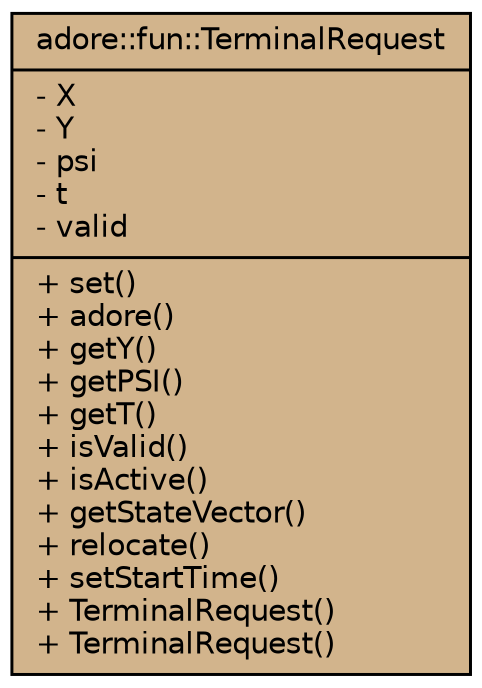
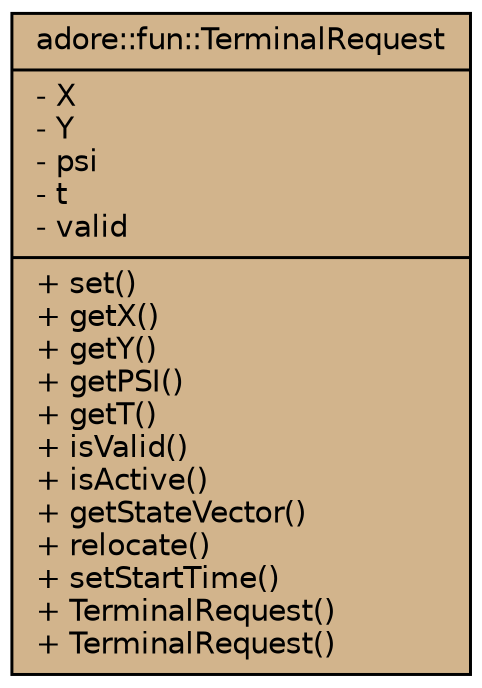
  digraph {
-   n1 [color=black fillcolor=tan fontcolor=black fontname=Helvetica fontsize=10 height=0.2 label="{adore::fun::TerminalRequest\n|- X\l- Y\l- psi\l- t\l- valid\l|+ set()\l+ adore()\l+ getY()\l+ getPSI()\l+ getT()\l+ isValid()\l+ isActive()\l+ getStateVector()\l+ relocate()\l+ setStartTime()\l+ TerminalRequest()\l+ TerminalRequest()\l}" shape=record style=filled width=0.4]
+   n1 [color=black fillcolor=tan fontcolor=black fontname=Helvetica fontsize=10 height=0.2 label="{adore::fun::TerminalRequest\n|- X\l- Y\l- psi\l- t\l- valid\l|+ set()\l+ getX()\l+ getY()\l+ getPSI()\l+ getT()\l+ isValid()\l+ isActive()\l+ getStateVector()\l+ relocate()\l+ setStartTime()\l+ TerminalRequest()\l+ TerminalRequest()\l}" shape=record style=filled width=0.4]
  }
